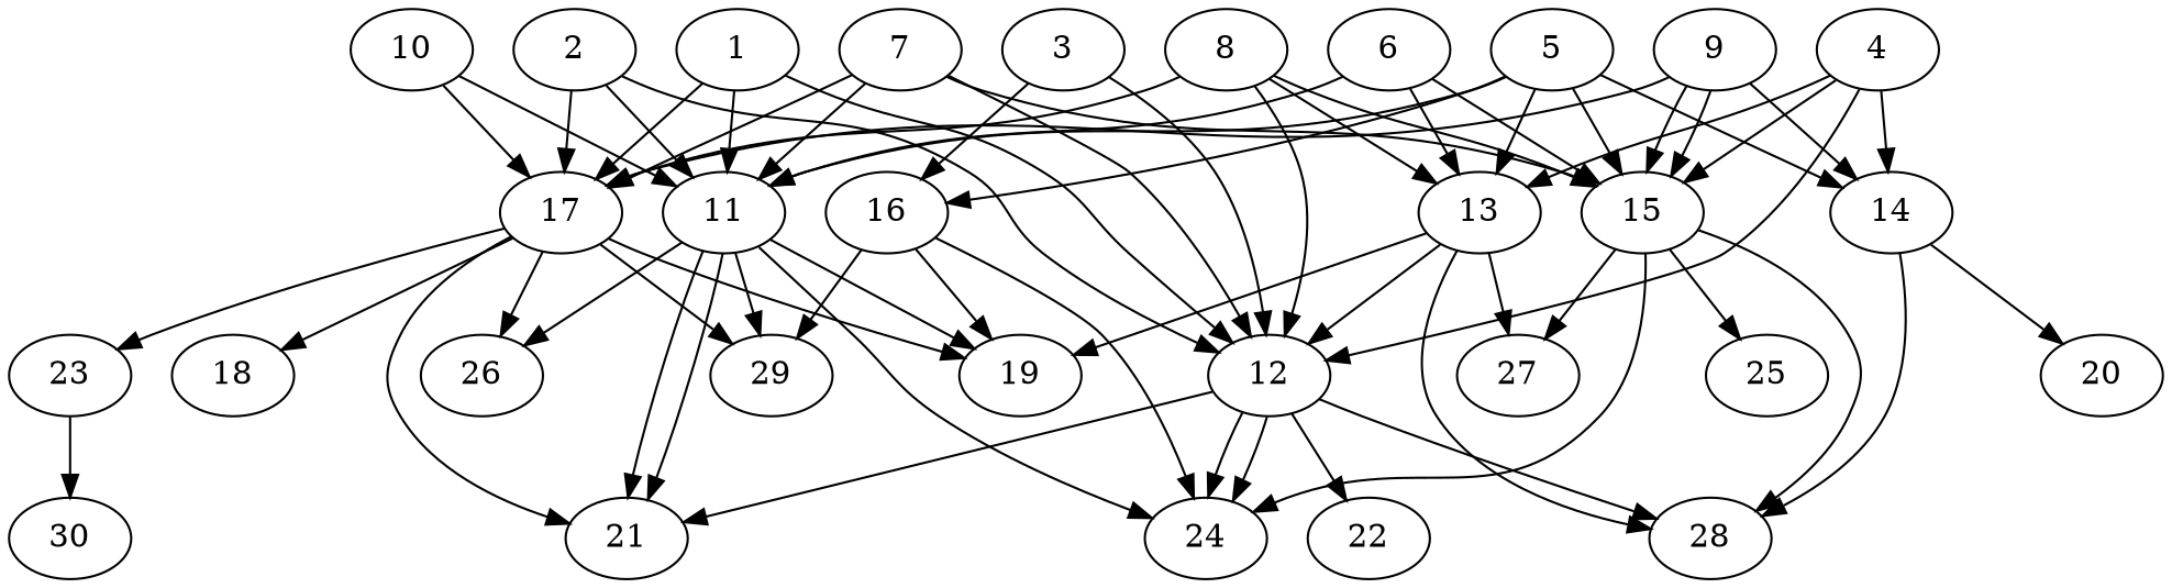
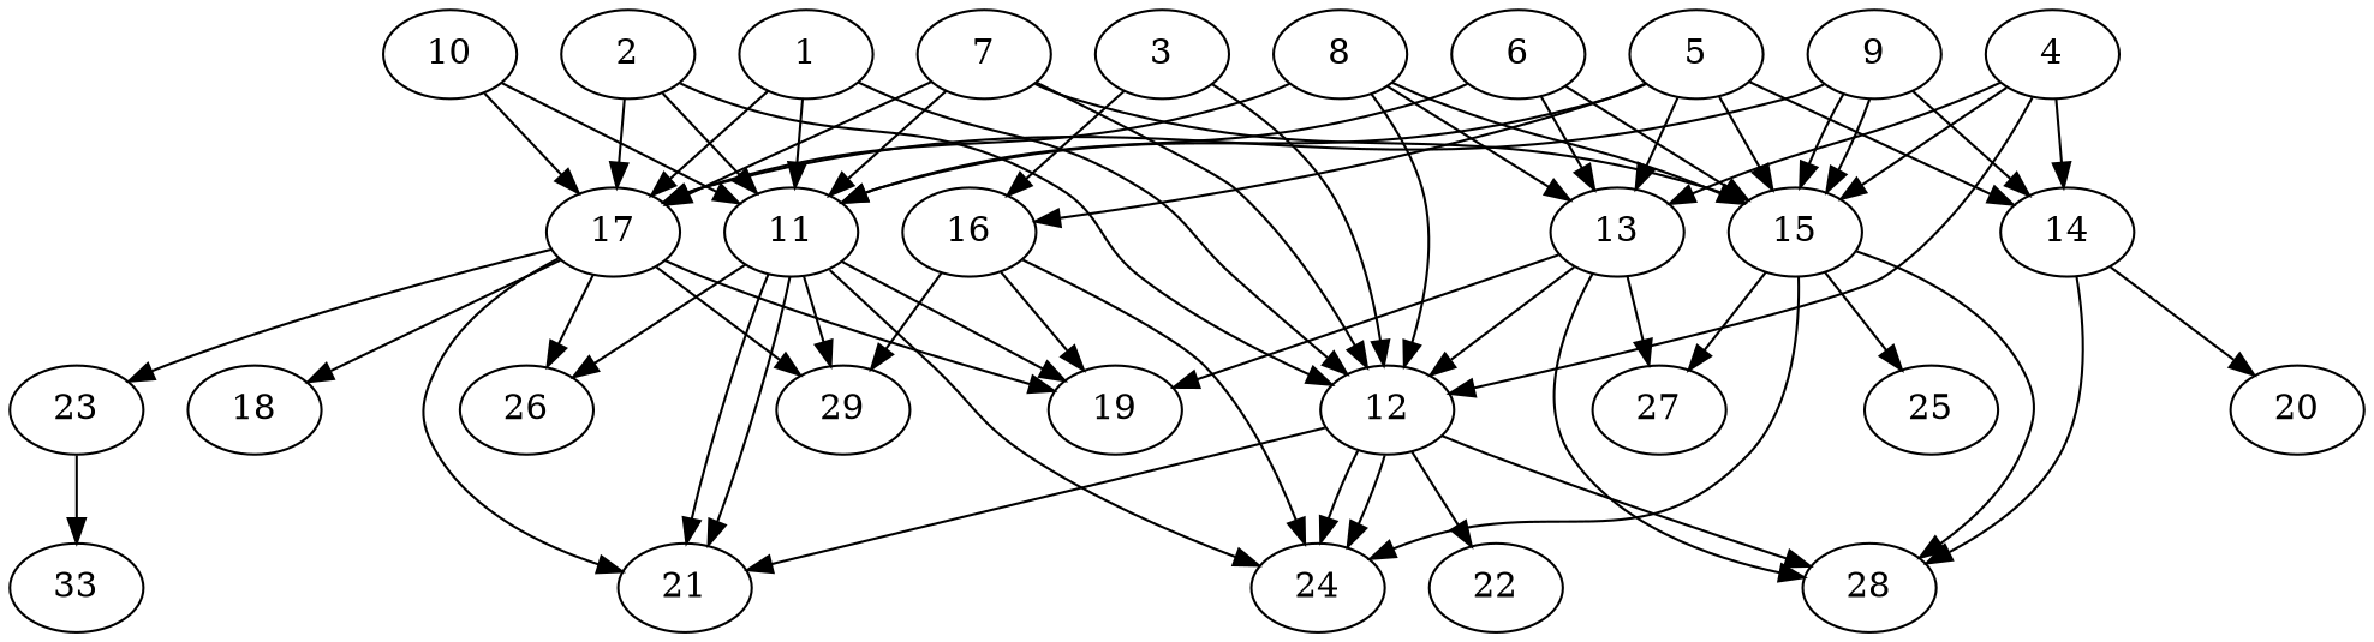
  digraph {
    node [alpha=0.08]
    1 [alpha=0.17 expect_size=32188416]
    11 [expect_size=48864256]
    12 [alpha=0.03 expect_size=42105856]
    17 [alpha=0.19 expect_size=9541632]
    19 [alpha=0.02 expect_size=31681536]
    21 [alpha=0.02 expect_size=47575040]
    24 [alpha=0.10 expect_size=40592384]
    26 [alpha=0.13 expect_size=13146112]
    29 [expect_size=50613248]
    22 [alpha=0.19 expect_size=20146176]
    28 [alpha=0.12 expect_size=30387200]
    18 [alpha=0.09 expect_size=42180608]
    23 [alpha=0.02 expect_size=27284480]
-   30 [alpha=0.18 expect_size=7618560]
+   30 [alpha=0.18 expect_size=7618560 label=33]
    2 [alpha=0.09 expect_size=31528960]
    3 [alpha=0.11 expect_size=20869120]
    16 [expect_size=42974208]
    14 [alpha=0.06 expect_size=41833472]
    20 [alpha=0.16 expect_size=18695168]
    4 [alpha=0.09 expect_size=14830592]
    13 [alpha=0.06 expect_size=16499712]
    15 [alpha=0.02 expect_size=15393792]
    27 [alpha=0.14 expect_size=33013760]
    25 [expect_size=7709696]
    5 [alpha=0.12 expect_size=31421440]
    6 [alpha=0.06 expect_size=19384320]
    7 [alpha=0.14 expect_size=44744704]
    8 [alpha=0.16 expect_size=42746880]
    9 [alpha=0.14 expect_size=51232768]
    10 [alpha=0.12 expect_size=34914304]
    1 -> 11
    1 -> 12
    1 -> 17
    11 -> 19
    11 -> 21
    11 -> 21
    11 -> 24
    11 -> 26
    11 -> 29
    12 -> 21
    12 -> 24
    12 -> 24
    12 -> 22
    12 -> 28
    17 -> 19
    17 -> 21
    17 -> 26
    17 -> 29
    17 -> 18
    17 -> 23
    23 -> 30
    2 -> 11
    2 -> 12
    2 -> 17
    3 -> 12
    3 -> 16
    16 -> 19
    16 -> 24
    16 -> 29
    14 -> 28
    14 -> 20
    4 -> 12
    4 -> 14
    4 -> 13
    4 -> 15
    13 -> 12
    13 -> 19
    13 -> 28
    13 -> 27
    15 -> 24
    15 -> 28
    15 -> 27
    15 -> 25
    5 -> 11
    5 -> 16
    5 -> 14
    5 -> 13
    5 -> 15
    6 -> 11
    6 -> 13
    6 -> 15
    7 -> 11
    7 -> 12
    7 -> 17
    7 -> 15
    8 -> 12
    8 -> 17
    8 -> 13
    8 -> 15
    9 -> 17
    9 -> 14
    9 -> 15
    9 -> 15
    10 -> 11
    10 -> 17
  }
